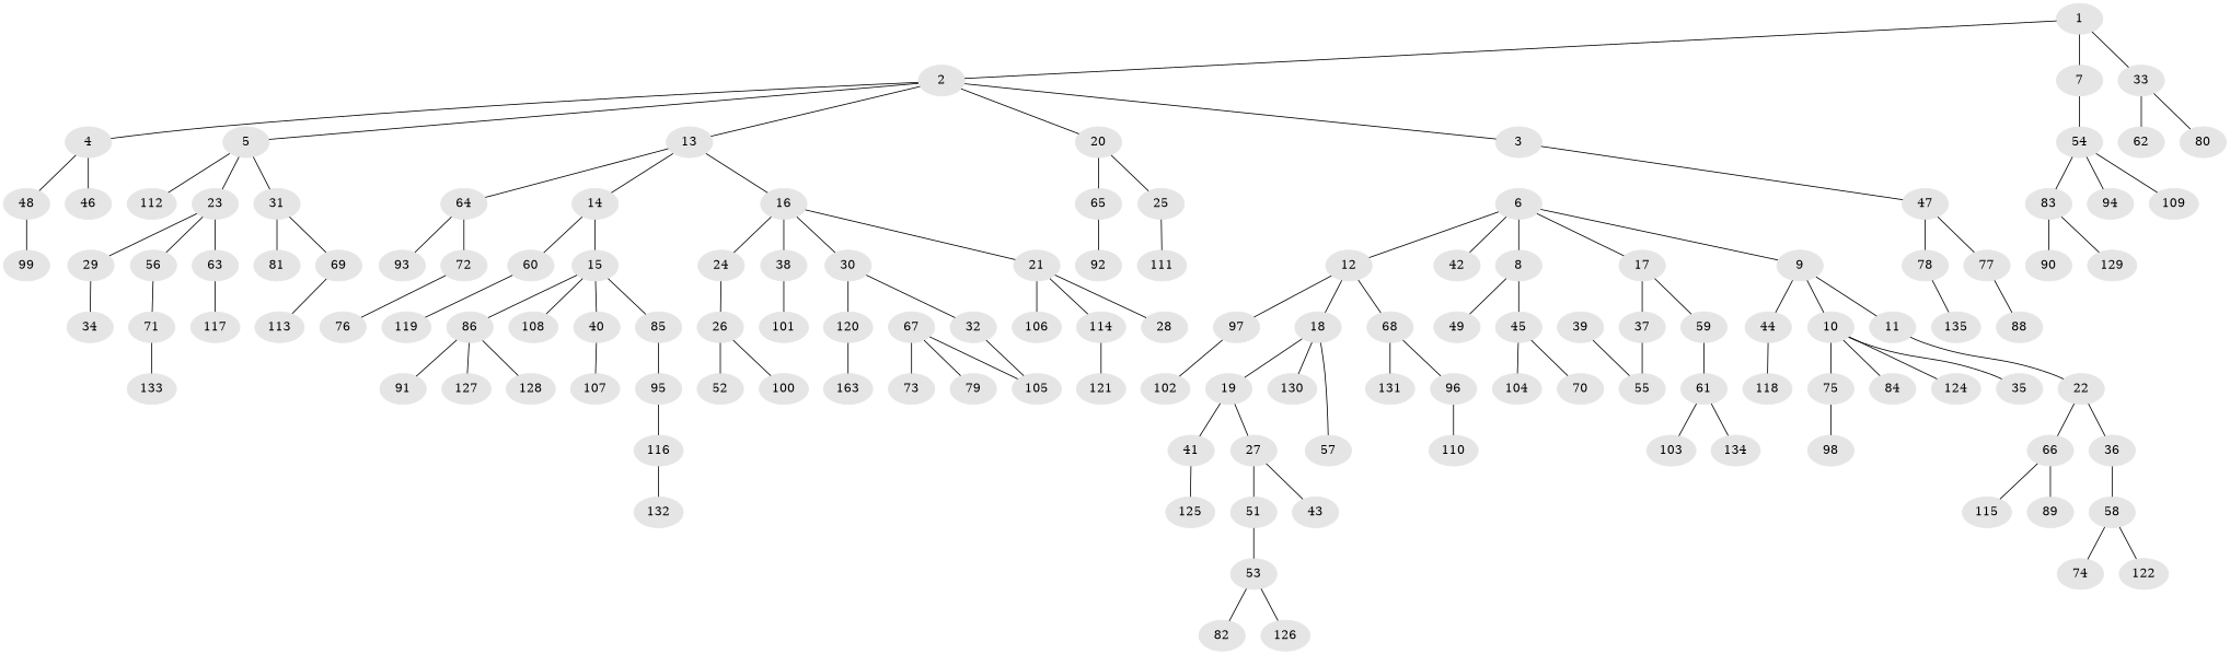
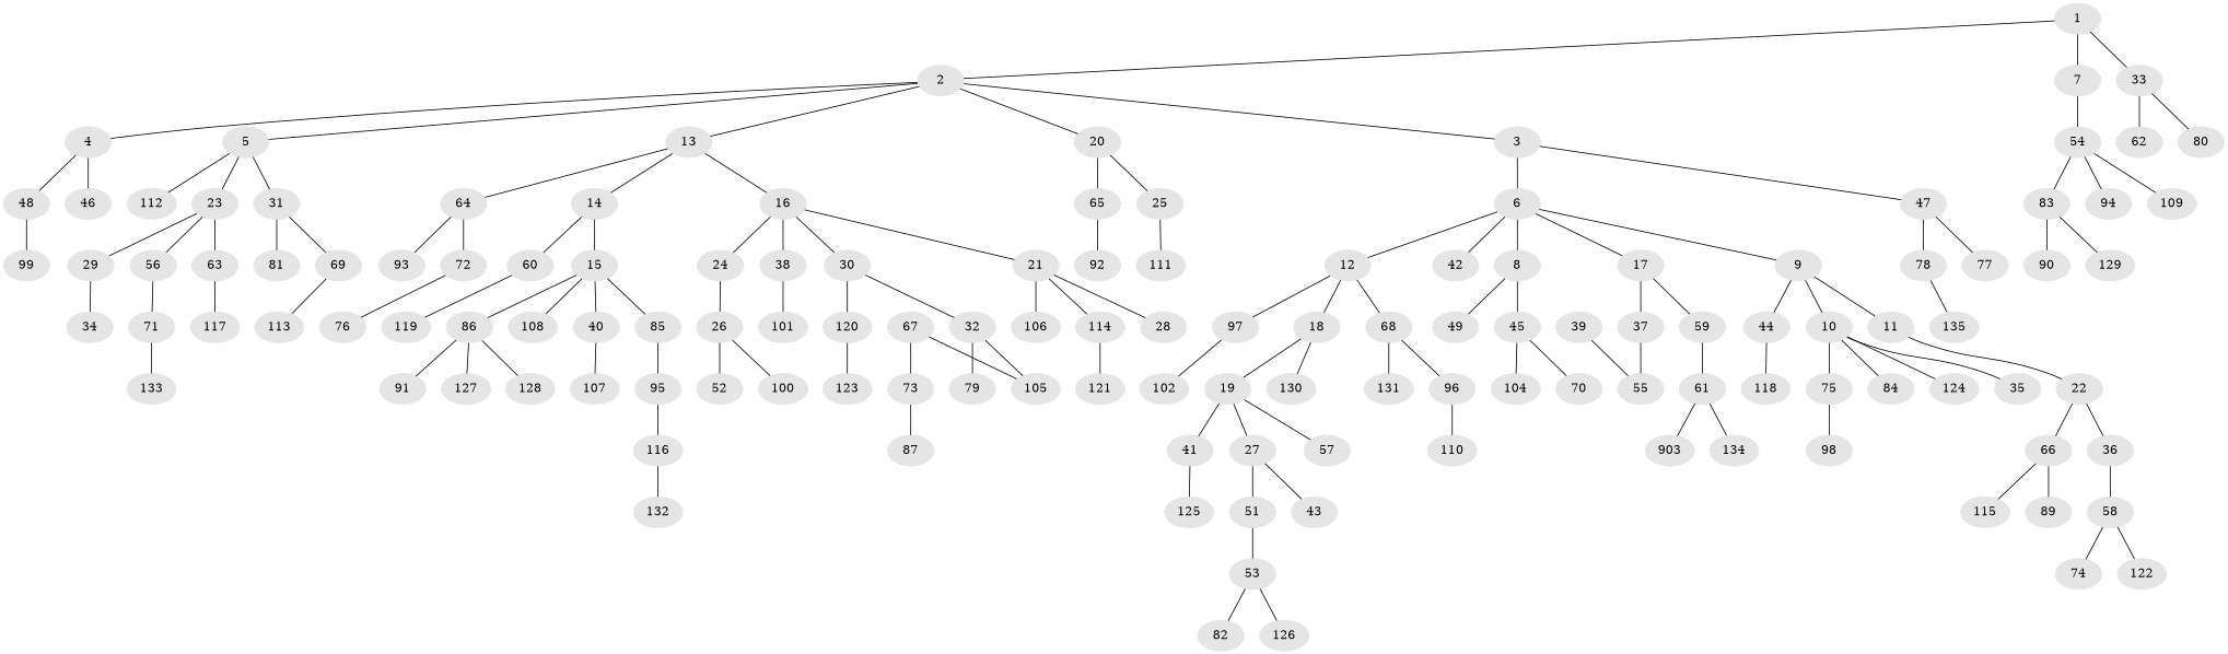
  graph {
    node [color=gray90 style=filled]
    1
    2
    7
    33
    3
    4
    5
    13
    20
    54
    62
    80
    6
    47
    46
    48
    23
    31
    112
    14
    16
    64
    25
    65
    8
    9
    12
    17
    42
    77
    78
    99
    29
    56
    63
    69
    81
    45
    49
    10
    11
    44
    18
    68
    97
    37
    59
    83
    94
    109
    70
    104
    35
    75
    84
    124
    22
    118
    98
    36
    66
    19
    57
    130
    96
    131
    102
    15
    60
    21
    24
    30
    38
    72
    93
    40
    85
    86
    108
    119
    107
    95
    91
    127
    128
    28
    106
    114
    26
    32
    120
    101
    55
    61
    27
    41
    43
    51
    125
    111
    92
    121
    58
    89
    115
    34
    71
    117
    52
    100
    53
    79
    105
-   123 [label=163]
+   123
    113
    67
    73
    74
    122
    39
-   88
    135
    82
    126
    90
    129
    133
-   103
+   103 [label=903]
    134
    76
+   87
    110
    116
    132
    1 -- 2
    1 -- 7
    1 -- 33
    2 -- 3
    2 -- 4
    2 -- 5
    2 -- 13
    2 -- 20
    7 -- 54
    33 -- 62
    33 -- 80
+   3 -- 6
    3 -- 47
    4 -- 46
    4 -- 48
    5 -- 23
    5 -- 31
    5 -- 112
    13 -- 14
    13 -- 16
    13 -- 64
    20 -- 25
    20 -- 65
    54 -- 83
    54 -- 94
    54 -- 109
    6 -- 8
    6 -- 9
    6 -- 12
    6 -- 17
    6 -- 42
    47 -- 77
    47 -- 78
    48 -- 99
    23 -- 29
    23 -- 56
    23 -- 63
    31 -- 69
    31 -- 81
    14 -- 15
    14 -- 60
    16 -- 21
    16 -- 24
    16 -- 30
    16 -- 38
    64 -- 72
    64 -- 93
    25 -- 111
    65 -- 92
    8 -- 45
    8 -- 49
    9 -- 10
    9 -- 11
    9 -- 44
    12 -- 18
    12 -- 68
    12 -- 97
    17 -- 37
    17 -- 59
-   77 -- 88
    78 -- 135
    29 -- 34
    56 -- 71
    63 -- 117
    69 -- 113
    45 -- 70
    45 -- 104
    10 -- 35
    10 -- 75
    10 -- 84
    10 -- 124
    11 -- 22
    44 -- 118
    18 -- 19
-   18 -- 57
+   19 -- 57
    18 -- 130
    68 -- 96
    68 -- 131
    97 -- 102
    37 -- 55
    59 -- 61
    83 -- 90
    83 -- 129
    75 -- 98
    22 -- 36
    22 -- 66
    36 -- 58
    66 -- 89
    66 -- 115
    19 -- 27
    19 -- 41
    96 -- 110
    15 -- 40
    15 -- 85
    15 -- 86
    15 -- 108
    60 -- 119
    21 -- 28
    21 -- 106
    21 -- 114
    24 -- 26
    30 -- 32
    30 -- 120
    38 -- 101
    72 -- 76
    40 -- 107
    85 -- 95
    86 -- 91
    86 -- 127
    86 -- 128
    95 -- 116
    114 -- 121
    26 -- 52
    26 -- 100
-   67 -- 79
+   32 -- 79
    32 -- 105
    120 -- 123
    61 -- 103
    61 -- 134
    27 -- 43
    27 -- 51
    41 -- 125
    51 -- 53
    58 -- 74
    58 -- 122
    71 -- 133
    53 -- 82
    53 -- 126
    67 -- 105
    67 -- 73
+   73 -- 87
    39 -- 55
    116 -- 132
  }
